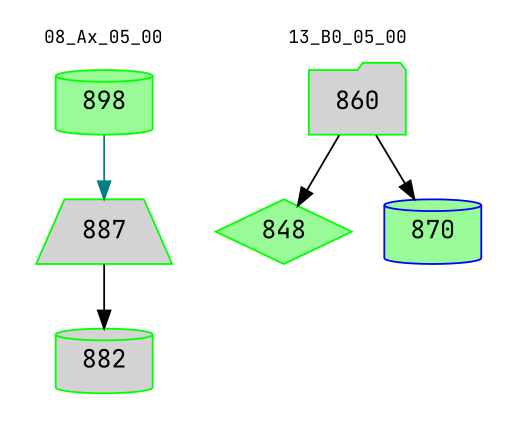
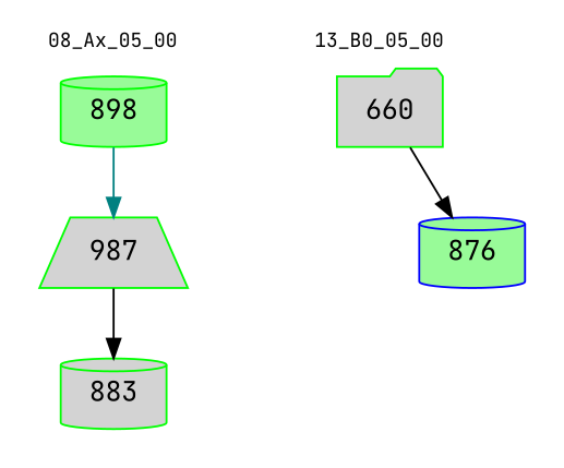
  digraph {
    fontname="JetBrains Mono"
    node [color=green fillcolor=lightgrey fontname="JetBrains Mono" shape=cylinder style=filled]
    edge [color=black fontname="JetBrains Mono"]
-   n1 [label=887 shape=trapezium]
-   n2 [label=882]
+   n1 [label=987 shape=trapezium]
+   n2 [label=883]
    n3 [fillcolor=palegreen label=898]
-   n4 [label=860 shape=folder]
-   n5 [fillcolor=palegreen label=848 shape=diamond]
-   n6 [color=blue fillcolor=palegreen label=870]
+   n4 [label=660 shape=folder]
+   n6 [color=blue fillcolor=palegreen label=876]
    subgraph cluster_1 {
      color=white
      fontsize=10
      label="08_Ax_05_00"
      n1
      n2
      n3
    }
    subgraph cluster_2 {
      color=white
      fontsize=10
      label="13_B0_05_00"
      n4
-     n5
      n6
    }
    n1 -> n2
    n3 -> n1 [color=teal]
-   n4 -> n5
    n4 -> n6
  }
